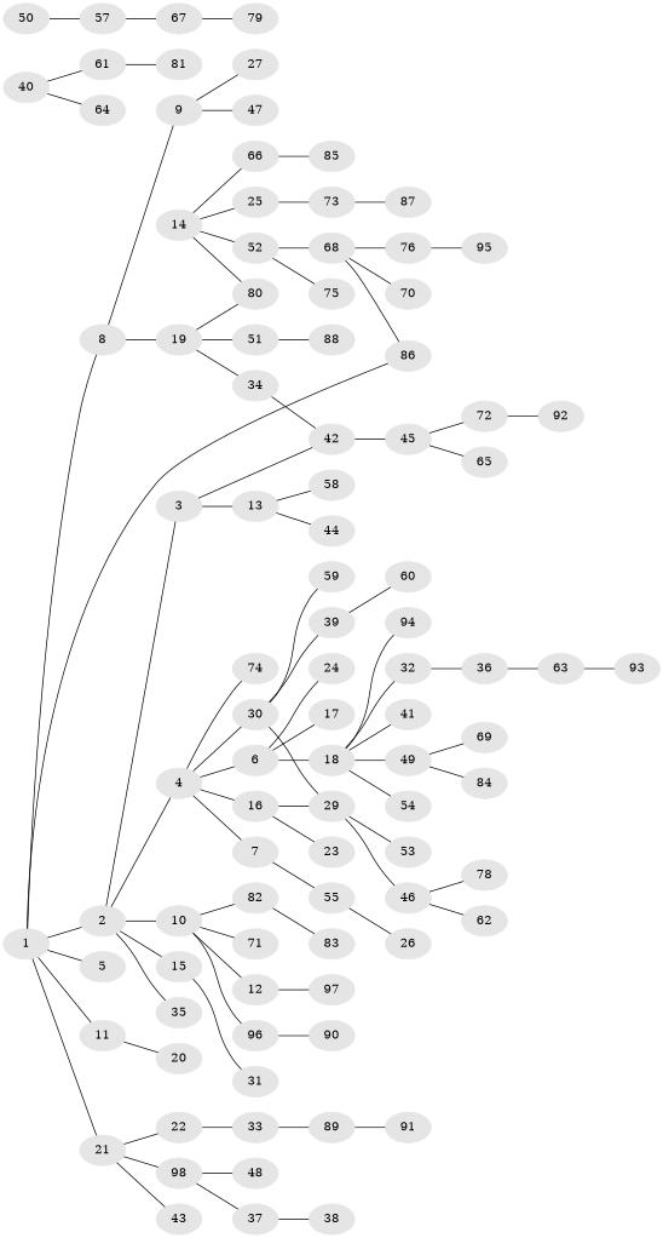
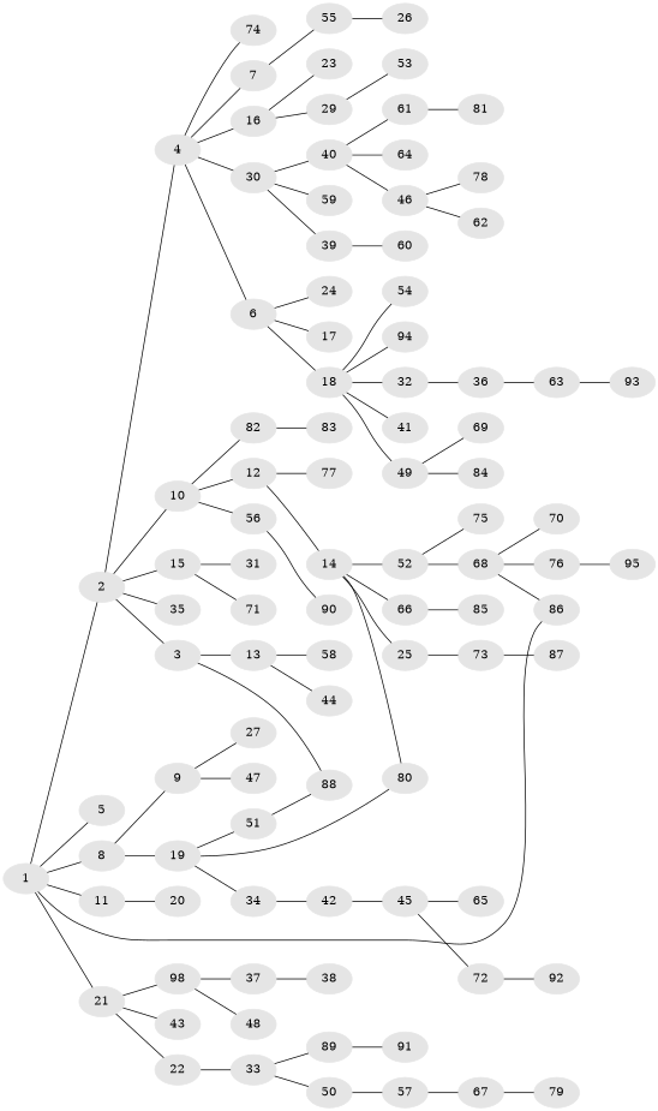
  graph {
    rankdir=LR
    node [color=gray90 style=filled]
    1
    2
    5
    8
    11
    21
    86
    3
    4
    10
    15
    35
    9
    19
    20
    22
    n17 [label=98]
    43
    13
    42
    6
    7
    16
    30
    74
    12
-   56 [label=96]
+   56
    82
    31
    71
    44
    58
    45
    17
    18
    24
    55
    23
    29
    39
    40
    59
    32
    41
    49
    54
    94
    26
    27
    47
    80
    34
    51
    14
-   77 [label=97]
+   77
    90
    83
    25
    52
    66
    73
    68
    75
    85
    46
    53
    36
    69
    84
    88
    33
    37
    48
    50
    89
    87
    38
    62
    78
    60
    61
    64
    63
    57
    91
    93
    81
    65
    72
    92
    67
    70
    76
    79
    95
    1 -- 2
    1 -- 5
    1 -- 8
    1 -- 11
    1 -- 21
    1 -- 86
    2 -- 3
    2 -- 4
    2 -- 10
    2 -- 15
    2 -- 35
    8 -- 9
    8 -- 19
    11 -- 20
    21 -- 22
    21 -- n17
    21 -- 43
    3 -- 13
-   3 -- 42
+   3 -- 88
    4 -- 6
    4 -- 7
    4 -- 16
    4 -- 30
    4 -- 74
    10 -- 12
    10 -- 56
    10 -- 82
    15 -- 31
-   10 -- 71
+   15 -- 71
    9 -- 27
    9 -- 47
    19 -- 80
    19 -- 34
    19 -- 51
    22 -- 33
    n17 -- 37
    n17 -- 48
    13 -- 44
    13 -- 58
    42 -- 45
    6 -- 17
    6 -- 18
    6 -- 24
    7 -- 55
    16 -- 23
    16 -- 29
    30 -- 39
-   30 -- 29
+   30 -- 40
    30 -- 59
+   12 -- 14
    12 -- 77
    56 -- 90
    82 -- 83
    45 -- 65
    45 -- 72
    18 -- 32
    18 -- 41
    18 -- 49
    18 -- 54
    18 -- 94
    55 -- 26
-   29 -- 46
+   40 -- 46
    29 -- 53
    39 -- 60
    40 -- 61
    40 -- 64
    32 -- 36
    49 -- 69
    49 -- 84
    34 -- 42
    51 -- 88
    14 -- 80
    14 -- 25
    14 -- 52
    14 -- 66
    25 -- 73
    52 -- 68
    52 -- 75
    66 -- 85
    73 -- 87
    68 -- 86
    68 -- 70
    68 -- 76
    46 -- 62
    46 -- 78
    36 -- 63
+   33 -- 50
    33 -- 89
    37 -- 38
    50 -- 57
    89 -- 91
    61 -- 81
    63 -- 93
    57 -- 67
    72 -- 92
    67 -- 79
    76 -- 95
  }
